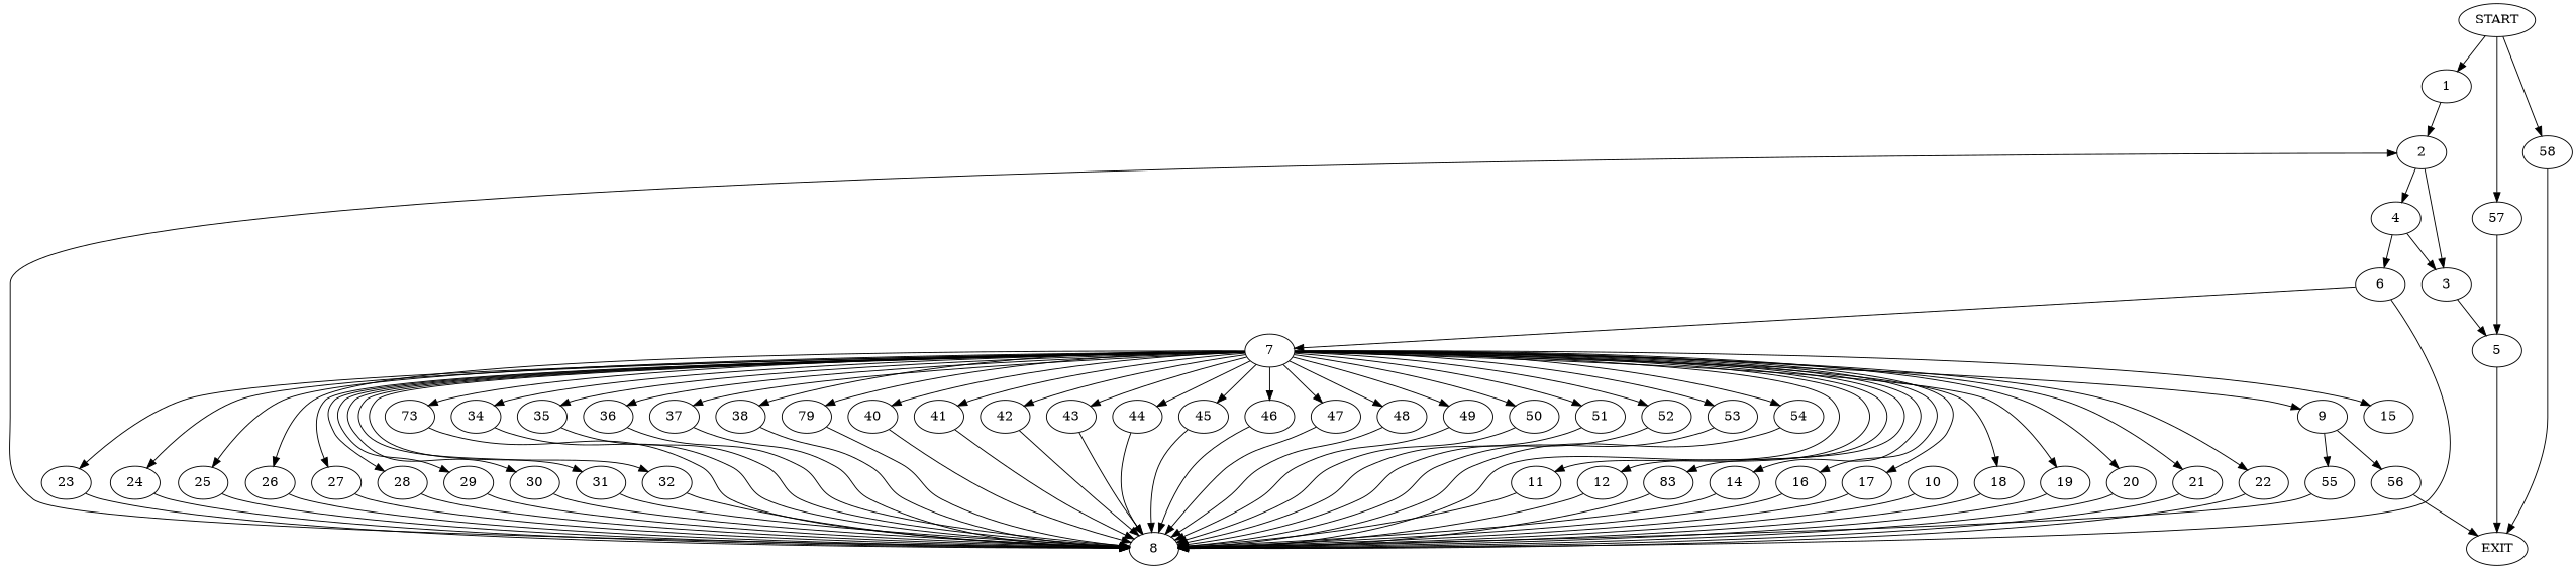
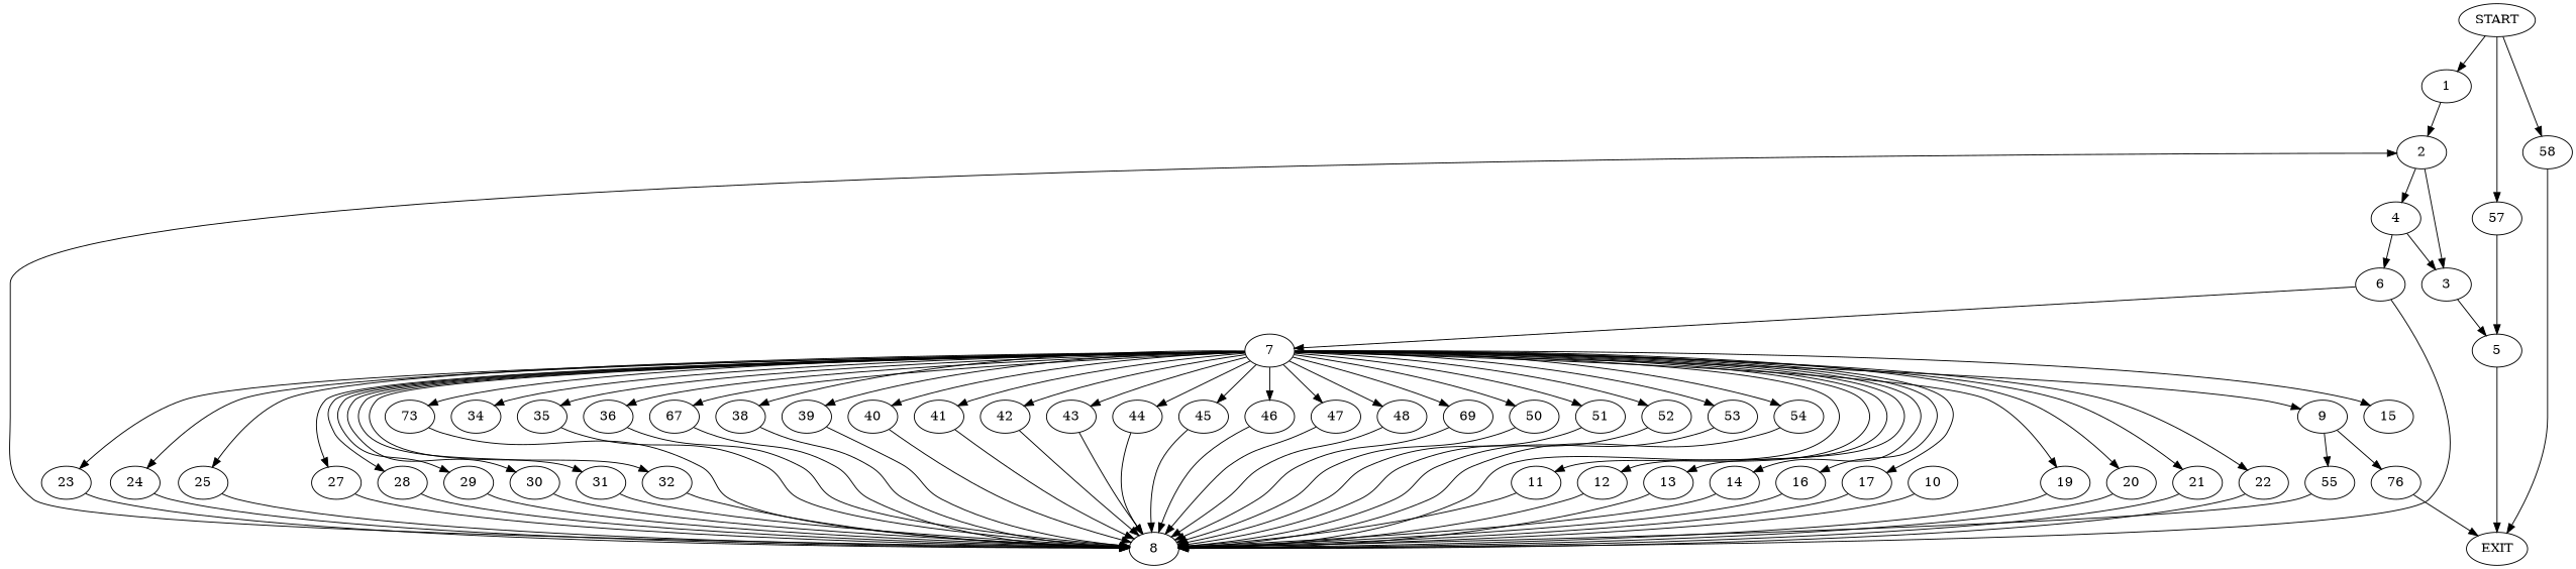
  digraph {
    n1 [label=START]
    1
    57
    58
    2
    5
    n7 [label=EXIT]
    3
    4
    6
    7
    8
    9
    11
    12
-   13 [label=83]
+   13
    14
    15
    16
    17
-   18
    19
    20
    21
    22
    23
    24
    25
-   26
    27
    28
    29
    30
    31
    32
    n36 [label=73]
    34
    35
    36
-   37
+   37 [label=67]
    38
-   39 [label=79]
+   39
    40
    41
    42
    43
    44
    45
    46
    47
    48
-   49
+   49 [label=69]
    50
    51
    52
    53
    54
    55
-   56
+   56 [label=76]
    10
    n1 -> 1
    n1 -> 57
    n1 -> 58
    1 -> 2
    57 -> 5
    58 -> n7
    2 -> 3
    2 -> 4
    5 -> n7
    3 -> 5
    4 -> 3
    4 -> 6
    6 -> 7
    6 -> 8
    7 -> 8
    7 -> 9
    7 -> 11
    7 -> 12
    7 -> 13
    7 -> 14
    7 -> 15
    7 -> 16
    7 -> 17
-   7 -> 18
    7 -> 19
    7 -> 20
    7 -> 21
    7 -> 22
    7 -> 23
    7 -> 24
    7 -> 25
-   7 -> 26
    7 -> 27
    7 -> 28
    7 -> 29
    7 -> 30
    7 -> 31
    7 -> 32
    7 -> n36
    7 -> 34
    7 -> 35
    7 -> 36
    7 -> 37
    7 -> 38
    7 -> 39
    7 -> 40
    7 -> 41
    7 -> 42
    7 -> 43
    7 -> 44
    7 -> 45
    7 -> 46
    7 -> 47
    7 -> 48
    7 -> 49
    7 -> 50
    7 -> 51
    7 -> 52
    7 -> 53
    7 -> 54
    8 -> 2
    9 -> 55
    9 -> 56
    11 -> 8
    12 -> 8
    13 -> 8
    14 -> 8
    16 -> 8
    17 -> 8
-   18 -> 8
    19 -> 8
    20 -> 8
    21 -> 8
    22 -> 8
    23 -> 8
    24 -> 8
    25 -> 8
-   26 -> 8
    27 -> 8
    28 -> 8
    29 -> 8
    30 -> 8
    31 -> 8
    32 -> 8
    n36 -> 8
-   34 -> 8
    35 -> 8
    36 -> 8
    37 -> 8
    38 -> 8
    39 -> 8
    40 -> 8
    41 -> 8
    42 -> 8
    43 -> 8
    44 -> 8
    45 -> 8
    46 -> 8
    47 -> 8
    48 -> 8
    49 -> 8
    50 -> 8
    51 -> 8
    52 -> 8
    53 -> 8
    54 -> 8
    55 -> 8
    56 -> n7
    10 -> 8
  }
